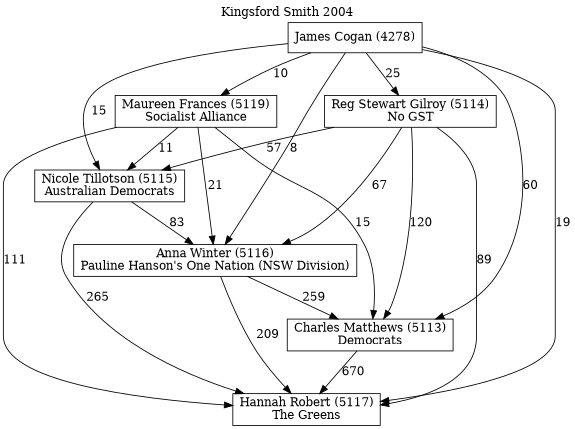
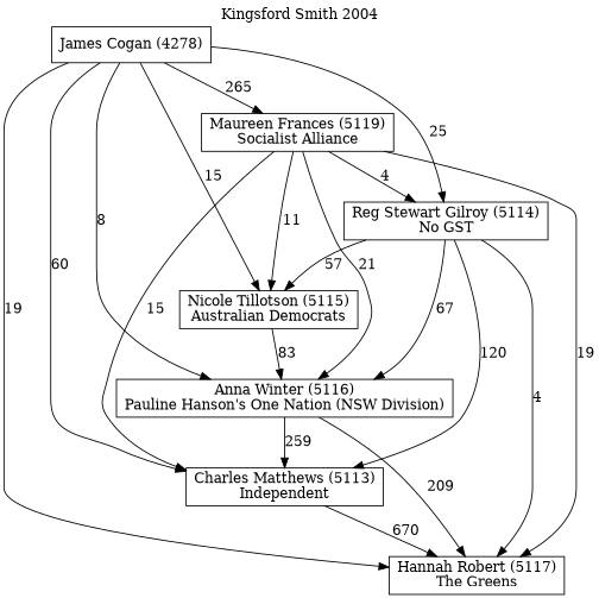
  digraph {
    label="Kingsford Smith 2004"
    labelloc=t
    mclimit=10
    node [shape=box]
    n1 [label="Anna Winter (5116)\nPauline Hanson's One Nation (NSW Division)"]
-   n2 [label="Charles Matthews (5113)\nDemocrats"]
+   n2 [label="Charles Matthews (5113)\nIndependent"]
    n3 [label="Hannah Robert (5117)\nThe Greens"]
    n4 [label="James Cogan (4278)\n"]
    n5 [label="Maureen Frances (5119)\nSocialist Alliance"]
    n6 [label="Nicole Tillotson (5115)\nAustralian Democrats"]
    n7 [label="Reg Stewart Gilroy (5114)\nNo GST"]
    n1 -> n2 [label=259]
    n1 -> n3 [label=209]
    n2 -> n3 [label=670]
    n4 -> n1 [label=8]
    n4 -> n2 [label=60]
    n4 -> n3 [label=19]
-   n4 -> n5 [label=10]
+   n4 -> n5 [label=265]
    n4 -> n6 [label=15]
    n4 -> n7 [label=25]
    n5 -> n1 [label=21]
    n5 -> n2 [label=15]
-   n5 -> n3 [label=111]
+   n5 -> n3 [label=19]
    n5 -> n6 [label=11]
+   n5 -> n7 [label=4]
    n6 -> n1 [label=83]
-   n6 -> n3 [label=265]
    n7 -> n1 [label=67]
    n7 -> n2 [label=120]
-   n7 -> n3 [label=89]
+   n7 -> n3 [label=4]
    n7 -> n6 [label=57]
  }
